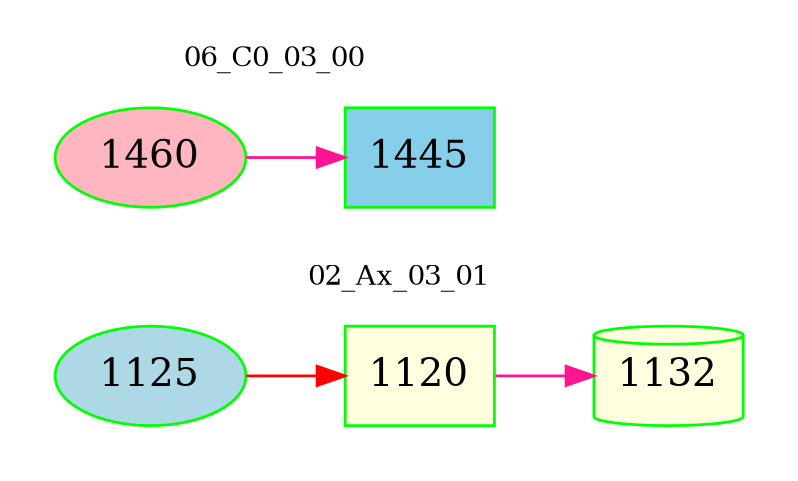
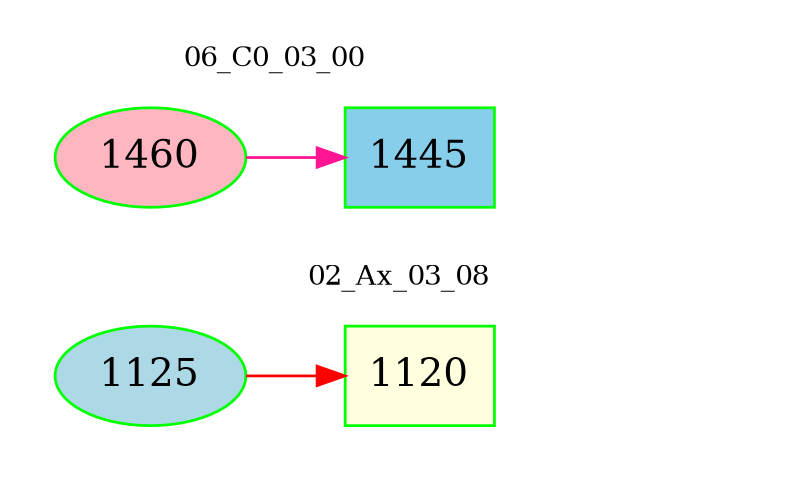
  digraph {
    rankdir=LR
    node [color=green fillcolor=lightyellow shape=ellipse style=filled]
    edge [color=deeppink]
    n1 [fillcolor=lightblue label=1125]
    n2 [label=1120 shape=box]
-   n3 [label=1132 shape=cylinder]
    n4 [fillcolor=lightpink label=1460]
    n5 [fillcolor=skyblue label=1445 shape=box]
    subgraph cluster_1 {
      color=white
      fontsize=10
-     label="02_Ax_03_01"
+     label="02_Ax_03_08"
      n1
      n2
-     n3
    }
    subgraph cluster_2 {
      color=white
      fontsize=10
      label="06_C0_03_00"
      n4
      n5
    }
    n1 -> n2 [color=red]
-   n2 -> n3
    n4 -> n5
  }
